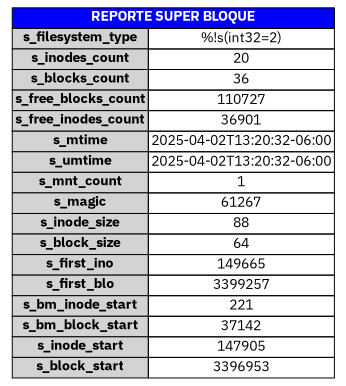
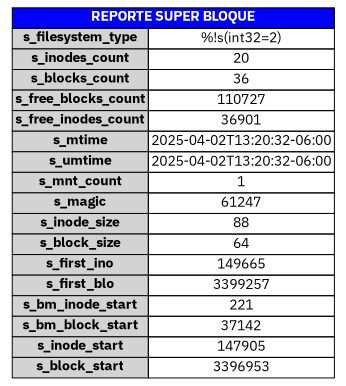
  digraph {
    fontname="IBM Plex Sans"
-   n1 [label=< 			<table border="0" cellborder="1" cellspacing="0"> 				<tr><td colspan="2" bgcolor="blue"><font color="white"><b>REPORTE SUPER BLOQUE</b></font></td></tr> 				<tr><td bgcolor="lightgray"><b>s_filesystem_type</b></td><td>%!s(int32=2)</td></tr> 				<tr><td bgcolor="lightgray"><b>s_inodes_count</b></td><td>20</td></tr> 				<tr><td bgcolor="lightgray"><b>s_blocks_count</b></td><td>36</td></tr> 				<tr><td bgcolor="lightgray"><b>s_free_blocks_count</b></td><td>110727</td></tr> 				<tr><td bgcolor="lightgray"><b>s_free_inodes_count</b></td><td>36901</td></tr> 				<tr><td bgcolor="lightgray"><b>s_mtime</b></td><td>2025-04-02T13:20:32-06:00</td></tr> 				<tr><td bgcolor="lightgray"><b>s_umtime</b></td><td>2025-04-02T13:20:32-06:00</td></tr> 				<tr><td bgcolor="lightgray"><b>s_mnt_count</b></td><td>1</td></tr> 				<tr><td bgcolor="lightgray"><b>s_magic</b></td><td>61267</td></tr> 				<tr><td bgcolor="lightgray"><b>s_inode_size</b></td><td>88</td></tr> 				<tr><td bgcolor="lightgray"><b>s_block_size</b></td><td>64</td></tr> 				<tr><td bgcolor="lightgray"><b>s_first_ino</b></td><td>149665</td></tr> 				<tr><td bgcolor="lightgray"><b>s_first_blo</b></td><td>3399257</td></tr> 				<tr><td bgcolor="lightgray"><b>s_bm_inode_start</b></td><td>221</td></tr> 				<tr><td bgcolor="lightgray"><b>s_bm_block_start</b></td><td>37142</td></tr> 				<tr><td bgcolor="lightgray"><b>s_inode_start</b></td><td>147905</td></tr> 				<tr><td bgcolor="lightgray"><b>s_block_start</b></td><td>3396953</td></tr> 			</table>> shape=plaintext fontname="IBM Plex Sans"]
+   n1 [label=< 			<table border="0" cellborder="1" cellspacing="0"> 				<tr><td colspan="2" bgcolor="blue"><font color="white"><b>REPORTE SUPER BLOQUE</b></font></td></tr> 				<tr><td bgcolor="lightgray"><b>s_filesystem_type</b></td><td>%!s(int32=2)</td></tr> 				<tr><td bgcolor="lightgray"><b>s_inodes_count</b></td><td>20</td></tr> 				<tr><td bgcolor="lightgray"><b>s_blocks_count</b></td><td>36</td></tr> 				<tr><td bgcolor="lightgray"><b>s_free_blocks_count</b></td><td>110727</td></tr> 				<tr><td bgcolor="lightgray"><b>s_free_inodes_count</b></td><td>36901</td></tr> 				<tr><td bgcolor="lightgray"><b>s_mtime</b></td><td>2025-04-02T13:20:32-06:00</td></tr> 				<tr><td bgcolor="lightgray"><b>s_umtime</b></td><td>2025-04-02T13:20:32-06:00</td></tr> 				<tr><td bgcolor="lightgray"><b>s_mnt_count</b></td><td>1</td></tr> 				<tr><td bgcolor="lightgray"><b>s_magic</b></td><td>61247</td></tr> 				<tr><td bgcolor="lightgray"><b>s_inode_size</b></td><td>88</td></tr> 				<tr><td bgcolor="lightgray"><b>s_block_size</b></td><td>64</td></tr> 				<tr><td bgcolor="lightgray"><b>s_first_ino</b></td><td>149665</td></tr> 				<tr><td bgcolor="lightgray"><b>s_first_blo</b></td><td>3399257</td></tr> 				<tr><td bgcolor="lightgray"><b>s_bm_inode_start</b></td><td>221</td></tr> 				<tr><td bgcolor="lightgray"><b>s_bm_block_start</b></td><td>37142</td></tr> 				<tr><td bgcolor="lightgray"><b>s_inode_start</b></td><td>147905</td></tr> 				<tr><td bgcolor="lightgray"><b>s_block_start</b></td><td>3396953</td></tr> 			</table>> shape=plaintext fontname="IBM Plex Sans"]
  }
